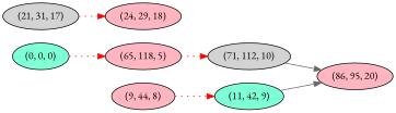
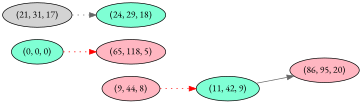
  digraph {
    fontname="EB Garamond"
    rankdir=LR
    node [fillcolor=lightpink fontname="EB Garamond" style=filled]
    edge [color=red fontname="EB Garamond" style=dotted]
    "(0, 0, 0)" [fillcolor=aquamarine]
    "(65, 118, 5)"
    "(11, 42, 9)" [fillcolor=aquamarine]
    "(9, 44, 8)"
-   "(71, 112, 10)" [fillcolor=lightgrey]
    "(86, 95, 20)"
    "(21, 31, 17)" [fillcolor=lightgrey]
-   "(24, 29, 18)"
+   "(24, 29, 18)" [fillcolor=aquamarine]
    "(0, 0, 0)" -> "(65, 118, 5)"
-   "(65, 118, 5)" -> "(71, 112, 10)"
    "(11, 42, 9)" -> "(86, 95, 20)" [color=gray40 style=solid]
    "(9, 44, 8)" -> "(11, 42, 9)"
-   "(71, 112, 10)" -> "(86, 95, 20)" [color=gray40 style=solid]
-   "(21, 31, 17)" -> "(24, 29, 18)"
+   "(21, 31, 17)" -> "(24, 29, 18)" [color=gray40]
  }
